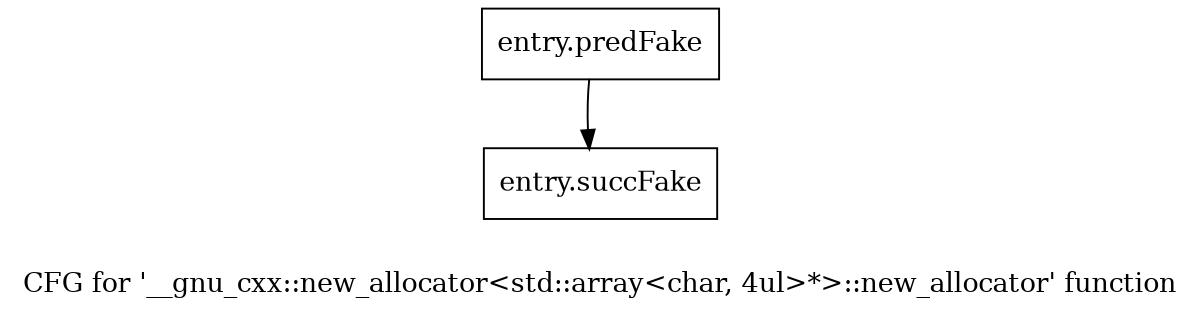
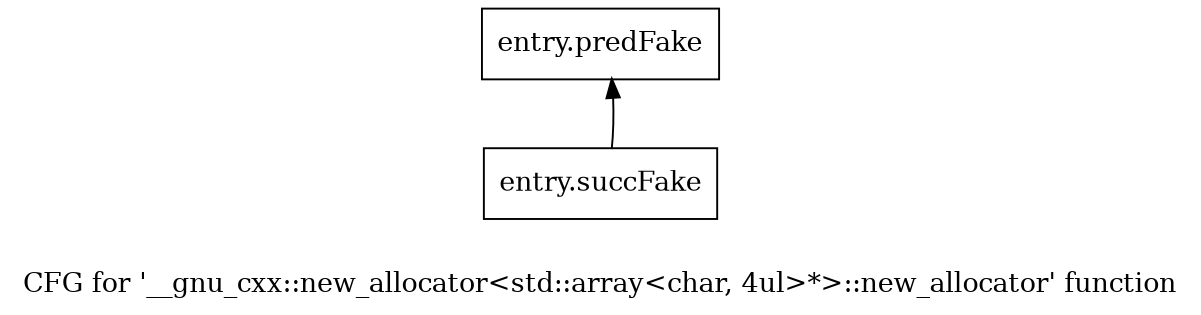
  digraph {
    label="CFG for '__gnu_cxx::new_allocator\<std::array\<char, 4ul\>*\>::new_allocator' function"
    node [shape=record]
    n1 [label="{entry.predFake}"]
    n2 [filename="/tools/Xilinx/Vitis_HLS/2022.1/tps/lnx64/gcc-8.3.0/lib/gcc/x86_64-pc-linux-gnu/8.3.0/../../../../include/c++/8.3.0/ext/new_allocator.h" label="{entry.succFake}" linenumber=79]
-   n1 -> n2 [execusionnum=384 filename="/tools/Xilinx/Vitis_HLS/2022.1/tps/lnx64/gcc-8.3.0/lib/gcc/x86_64-pc-linux-gnu/8.3.0/../../../../include/c++/8.3.0/ext/new_allocator.h"]
+   n2 -> n1 [execusionnum=384 filename="/tools/Xilinx/Vitis_HLS/2022.1/tps/lnx64/gcc-8.3.0/lib/gcc/x86_64-pc-linux-gnu/8.3.0/../../../../include/c++/8.3.0/ext/new_allocator.h"]
  }
